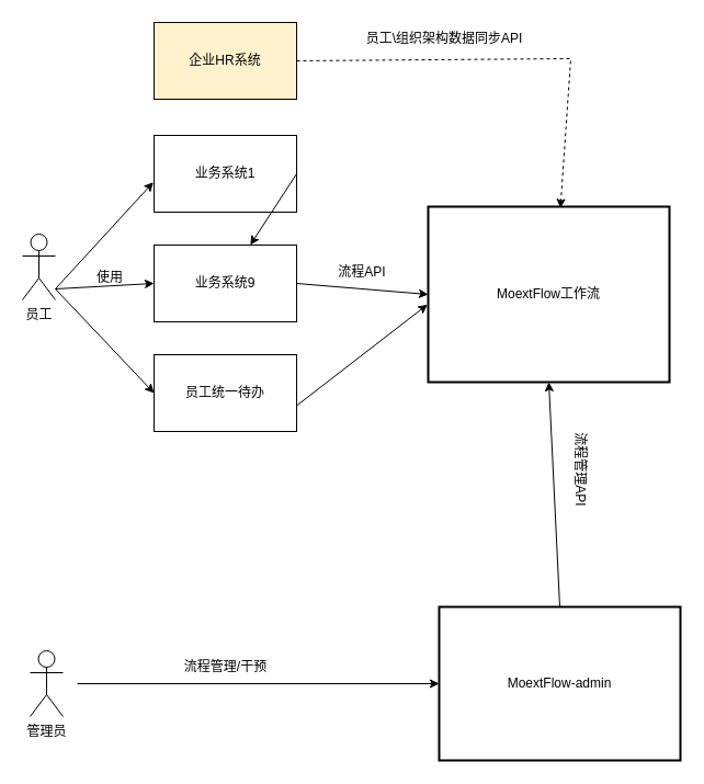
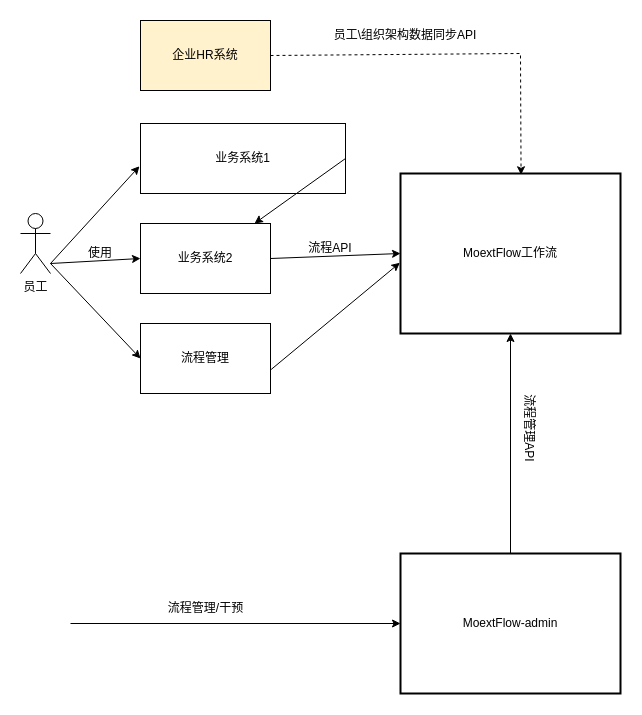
  <mxCell id="0" value="" />
  <mxCell id="1" parent="0" />
- <mxCell id="2" value="业务系统1" style="rounded=0;whiteSpace=wrap;html=1;" parent="1" vertex="1"><mxGeometry x="140" y="123" width="130" height="70" as="geometry" /></mxCell>
+ <mxCell id="2" value="业务系统1" style="rounded=0;whiteSpace=wrap;html=1;" parent="1" vertex="1"><mxGeometry x="140" y="123" width="205" height="70" as="geometry" /></mxCell>
  <mxCell id="3" value="员工" style="shape=umlActor;verticalLabelPosition=bottom;verticalAlign=top;html=1;outlineConnect=0;" parent="1" vertex="1"><mxGeometry x="20" y="213" width="30" height="60" as="geometry" /></mxCell>
- <mxCell id="4" value="业务系统9" style="rounded=0;whiteSpace=wrap;html=1;" parent="1" vertex="1"><mxGeometry x="140" y="223" width="130" height="70" as="geometry" /></mxCell>
- <mxCell id="5" value="员工统一待办" style="rounded=0;whiteSpace=wrap;html=1;" parent="1" vertex="1"><mxGeometry x="140" y="323" width="130" height="70" as="geometry" /></mxCell>
+ <mxCell id="4" value="业务系统2" style="rounded=0;whiteSpace=wrap;html=1;" parent="1" vertex="1"><mxGeometry x="140" y="223" width="130" height="70" as="geometry" /></mxCell>
+ <mxCell id="5" value="流程管理" style="rounded=0;whiteSpace=wrap;html=1;" parent="1" vertex="1"><mxGeometry x="140" y="323" width="130" height="70" as="geometry" /></mxCell>
  <mxCell id="6" value="" style="endArrow=classic;html=1;rounded=0;entryX=0;entryY=0.5;entryDx=0;entryDy=0;" parent="1" target="4" edge="1"><mxGeometry width="50" height="50" relative="1" as="geometry"><mxPoint x="50" y="263" as="sourcePoint" /><mxPoint x="350" y="263" as="targetPoint" /></mxGeometry></mxCell>
  <mxCell id="7" value="" style="endArrow=classic;html=1;rounded=0;entryX=0;entryY=0.5;entryDx=0;entryDy=0;" parent="1" target="5" edge="1"><mxGeometry width="50" height="50" relative="1" as="geometry"><mxPoint x="50" y="263" as="sourcePoint" /><mxPoint x="150" y="268" as="targetPoint" /></mxGeometry></mxCell>
  <mxCell id="8" value="" style="endArrow=classic;html=1;rounded=0;entryX=-0.005;entryY=0.61;entryDx=0;entryDy=0;entryPerimeter=0;" parent="1" target="2" edge="1"><mxGeometry width="50" height="50" relative="1" as="geometry"><mxPoint x="50" y="263" as="sourcePoint" /><mxPoint x="150" y="368" as="targetPoint" /></mxGeometry></mxCell>
- <mxCell id="9" value="MoextFlow工作流" style="rounded=0;whiteSpace=wrap;html=1;strokeWidth=2;" parent="1" vertex="1"><mxGeometry x="390" y="188" width="220" height="160" as="geometry" /></mxCell>
+ <mxCell id="9" value="MoextFlow工作流" style="rounded=0;whiteSpace=wrap;html=1;strokeWidth=2;" parent="1" vertex="1"><mxGeometry x="400" y="173" width="220" height="160" as="geometry" /></mxCell>
  <mxCell id="10" value="" style="endArrow=classic;html=1;rounded=0;exitX=1.005;exitY=0.657;exitDx=0;exitDy=0;exitPerimeter=0;entryX=-0.003;entryY=0.558;entryDx=0;entryDy=0;entryPerimeter=0;" parent="1" source="5" target="9" edge="1"><mxGeometry width="50" height="50" relative="1" as="geometry"><mxPoint x="330" y="313" as="sourcePoint" /><mxPoint x="380" y="263" as="targetPoint" /></mxGeometry></mxCell>
  <mxCell id="11" value="" style="endArrow=classic;html=1;rounded=0;exitX=1;exitY=0.5;exitDx=0;exitDy=0;entryX=0;entryY=0.5;entryDx=0;entryDy=0;" parent="1" source="4" target="9" edge="1"><mxGeometry width="50" height="50" relative="1" as="geometry"><mxPoint x="280.65" y="378.99" as="sourcePoint" /><mxPoint x="380" y="253" as="targetPoint" /></mxGeometry></mxCell>
  <mxCell id="12" value="" style="endArrow=classic;html=1;rounded=0;exitX=1;exitY=0.5;exitDx=0;exitDy=0;" parent="1" source="2" target="4" edge="1"><mxGeometry width="50" height="50" relative="1" as="geometry"><mxPoint x="290.65" y="388.99" as="sourcePoint" /><mxPoint x="400" y="253" as="targetPoint" /></mxGeometry></mxCell>
  <mxCell id="13" value="流程API" style="text;html=1;strokeColor=none;fillColor=none;align=center;verticalAlign=middle;whiteSpace=wrap;rounded=0;" parent="1" vertex="1"><mxGeometry x="290" y="233" width="80" height="30" as="geometry" /></mxCell>
  <mxCell id="14" value="使用" style="text;html=1;strokeColor=none;fillColor=none;align=center;verticalAlign=middle;whiteSpace=wrap;rounded=0;" parent="1" vertex="1"><mxGeometry x="70" y="238" width="60" height="30" as="geometry" /></mxCell>
  <mxCell id="15" value="MoextFlow-admin" style="rounded=0;whiteSpace=wrap;html=1;strokeWidth=2;" parent="1" vertex="1"><mxGeometry x="400" y="553" width="220" height="140" as="geometry" /></mxCell>
  <mxCell id="16" value="企业HR系统" style="rounded=0;whiteSpace=wrap;html=1;fillColor=#fff2cc;" parent="1" vertex="1"><mxGeometry x="140" y="20" width="130" height="70" as="geometry" /></mxCell>
  <mxCell id="17" value="" style="endArrow=classic;html=1;rounded=0;exitX=1;exitY=0.5;exitDx=0;exitDy=0;entryX=0.548;entryY=0.008;entryDx=0;entryDy=0;entryPerimeter=0;dashed=1;" parent="1" source="16" target="9" edge="1"><mxGeometry width="50" height="50" relative="1" as="geometry"><mxPoint x="330" y="213" as="sourcePoint" /><mxPoint x="380" y="163" as="targetPoint" /><Array as="points"><mxPoint x="520" y="53" /></Array></mxGeometry></mxCell>
  <mxCell id="18" value="" style="endArrow=classic;html=1;rounded=0;exitX=0.5;exitY=0;exitDx=0;exitDy=0;entryX=0.5;entryY=1;entryDx=0;entryDy=0;" parent="1" source="15" target="9" edge="1"><mxGeometry width="50" height="50" relative="1" as="geometry"><mxPoint x="330" y="513" as="sourcePoint" /><mxPoint x="380" y="463" as="targetPoint" /></mxGeometry></mxCell>
  <mxCell id="19" value="流程管理API" style="text;html=1;strokeColor=none;fillColor=none;align=center;verticalAlign=middle;whiteSpace=wrap;rounded=0;rotation=90;" parent="1" vertex="1"><mxGeometry x="489" y="413" width="80" height="30" as="geometry" /></mxCell>
- <mxCell id="20" value="管理员" style="shape=umlActor;verticalLabelPosition=bottom;verticalAlign=top;html=1;outlineConnect=0;" parent="1" vertex="1"><mxGeometry x="27" y="593" width="30" height="60" as="geometry" /></mxCell>
  <mxCell id="21" value="员工\组织架构数据同步API" style="text;html=1;strokeColor=none;fillColor=none;align=center;verticalAlign=middle;whiteSpace=wrap;rounded=0;" parent="1" vertex="1"><mxGeometry x="330" y="20" width="150" height="30" as="geometry" /></mxCell>
  <mxCell id="22" value="" style="endArrow=classic;html=1;rounded=0;entryX=0;entryY=0.5;entryDx=0;entryDy=0;" parent="1" target="15" edge="1"><mxGeometry width="50" height="50" relative="1" as="geometry"><mxPoint x="70" y="623" as="sourcePoint" /><mxPoint x="380" y="533" as="targetPoint" /></mxGeometry></mxCell>
  <mxCell id="23" value="流程管理/干预" style="text;html=1;strokeColor=none;fillColor=none;align=center;verticalAlign=middle;whiteSpace=wrap;rounded=0;" parent="1" vertex="1"><mxGeometry x="157.5" y="593" width="95" height="30" as="geometry" /></mxCell>
